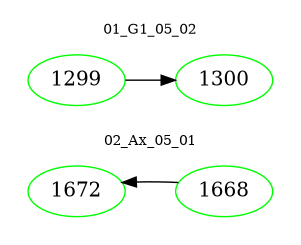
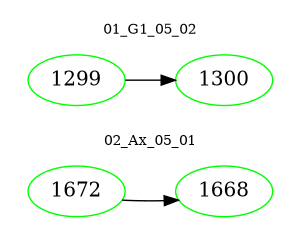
  digraph {
    rankdir=LR
    node [color=green]
    edge [color=black]
    n1 [label=1672]
    n2 [label=1668]
    n3 [label=1299]
    n4 [label=1300]
    subgraph cluster_1 {
      color=white
      fontsize=10
      label="02_Ax_05_01"
      n1
      n2
    }
    subgraph cluster_2 {
      color=white
      fontsize=10
      label="01_G1_05_02"
      n3
      n4
    }
-   n2 -> n1
+   n1 -> n2
    n3 -> n4
  }
